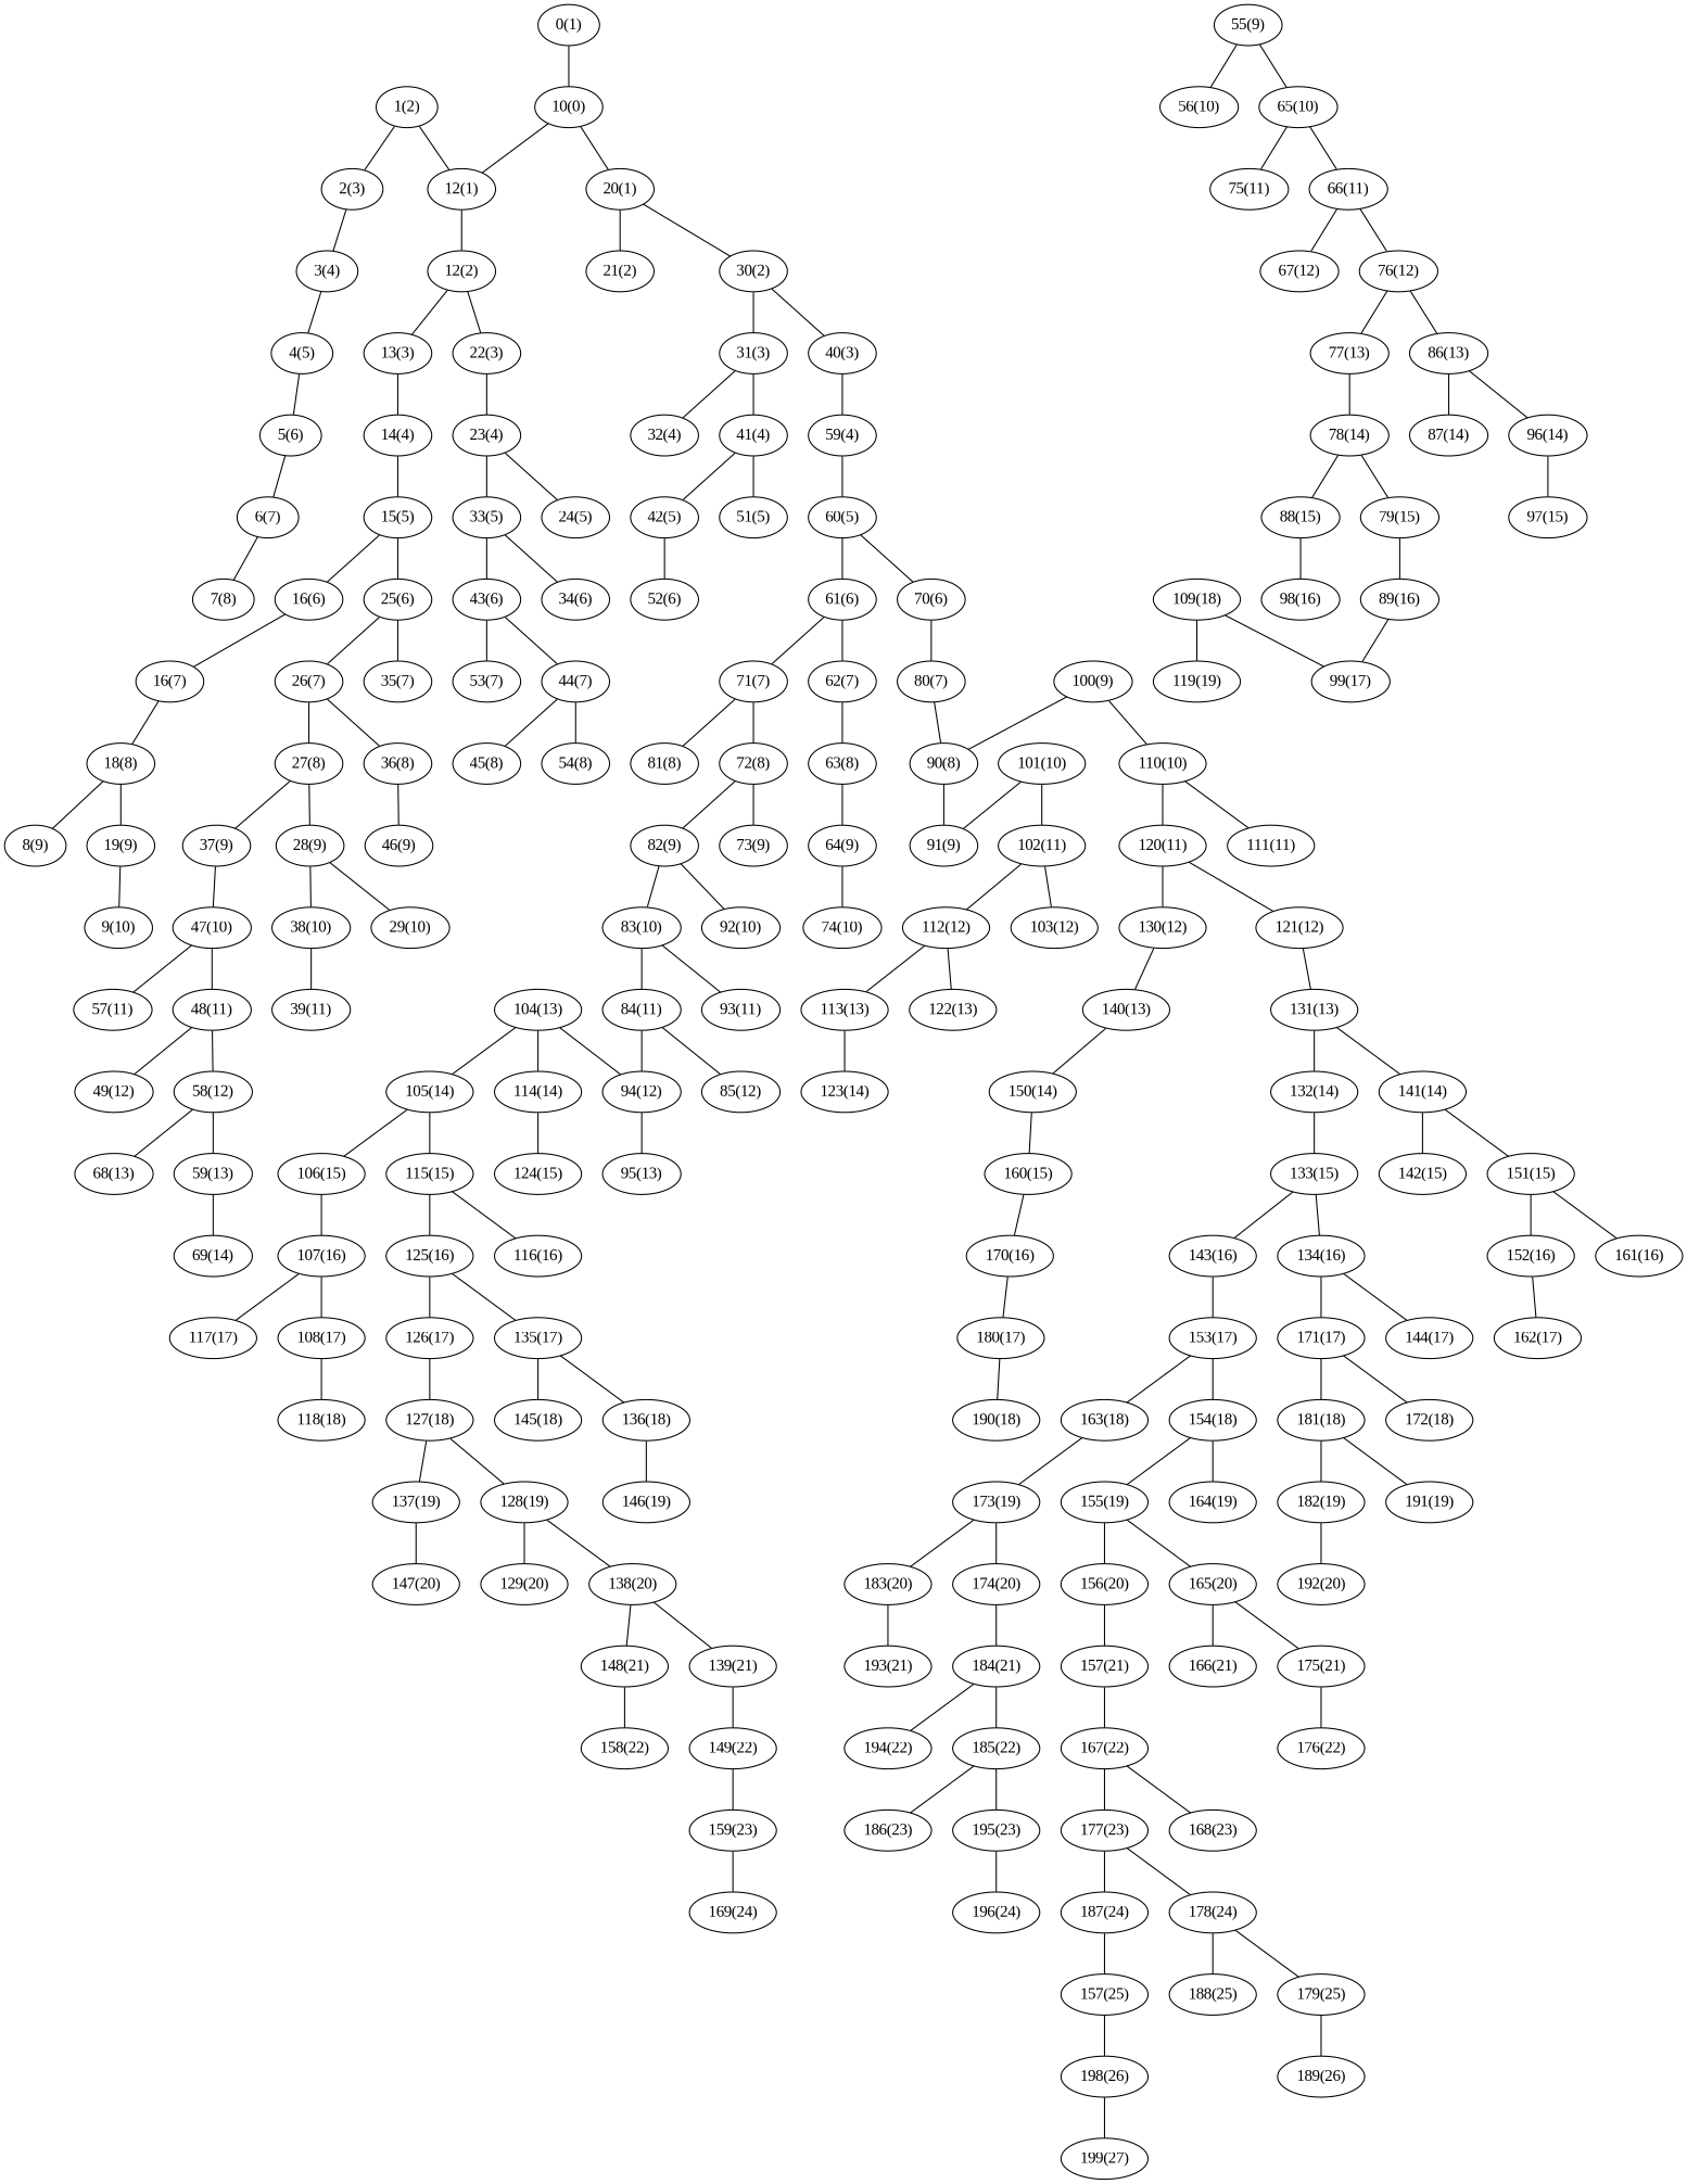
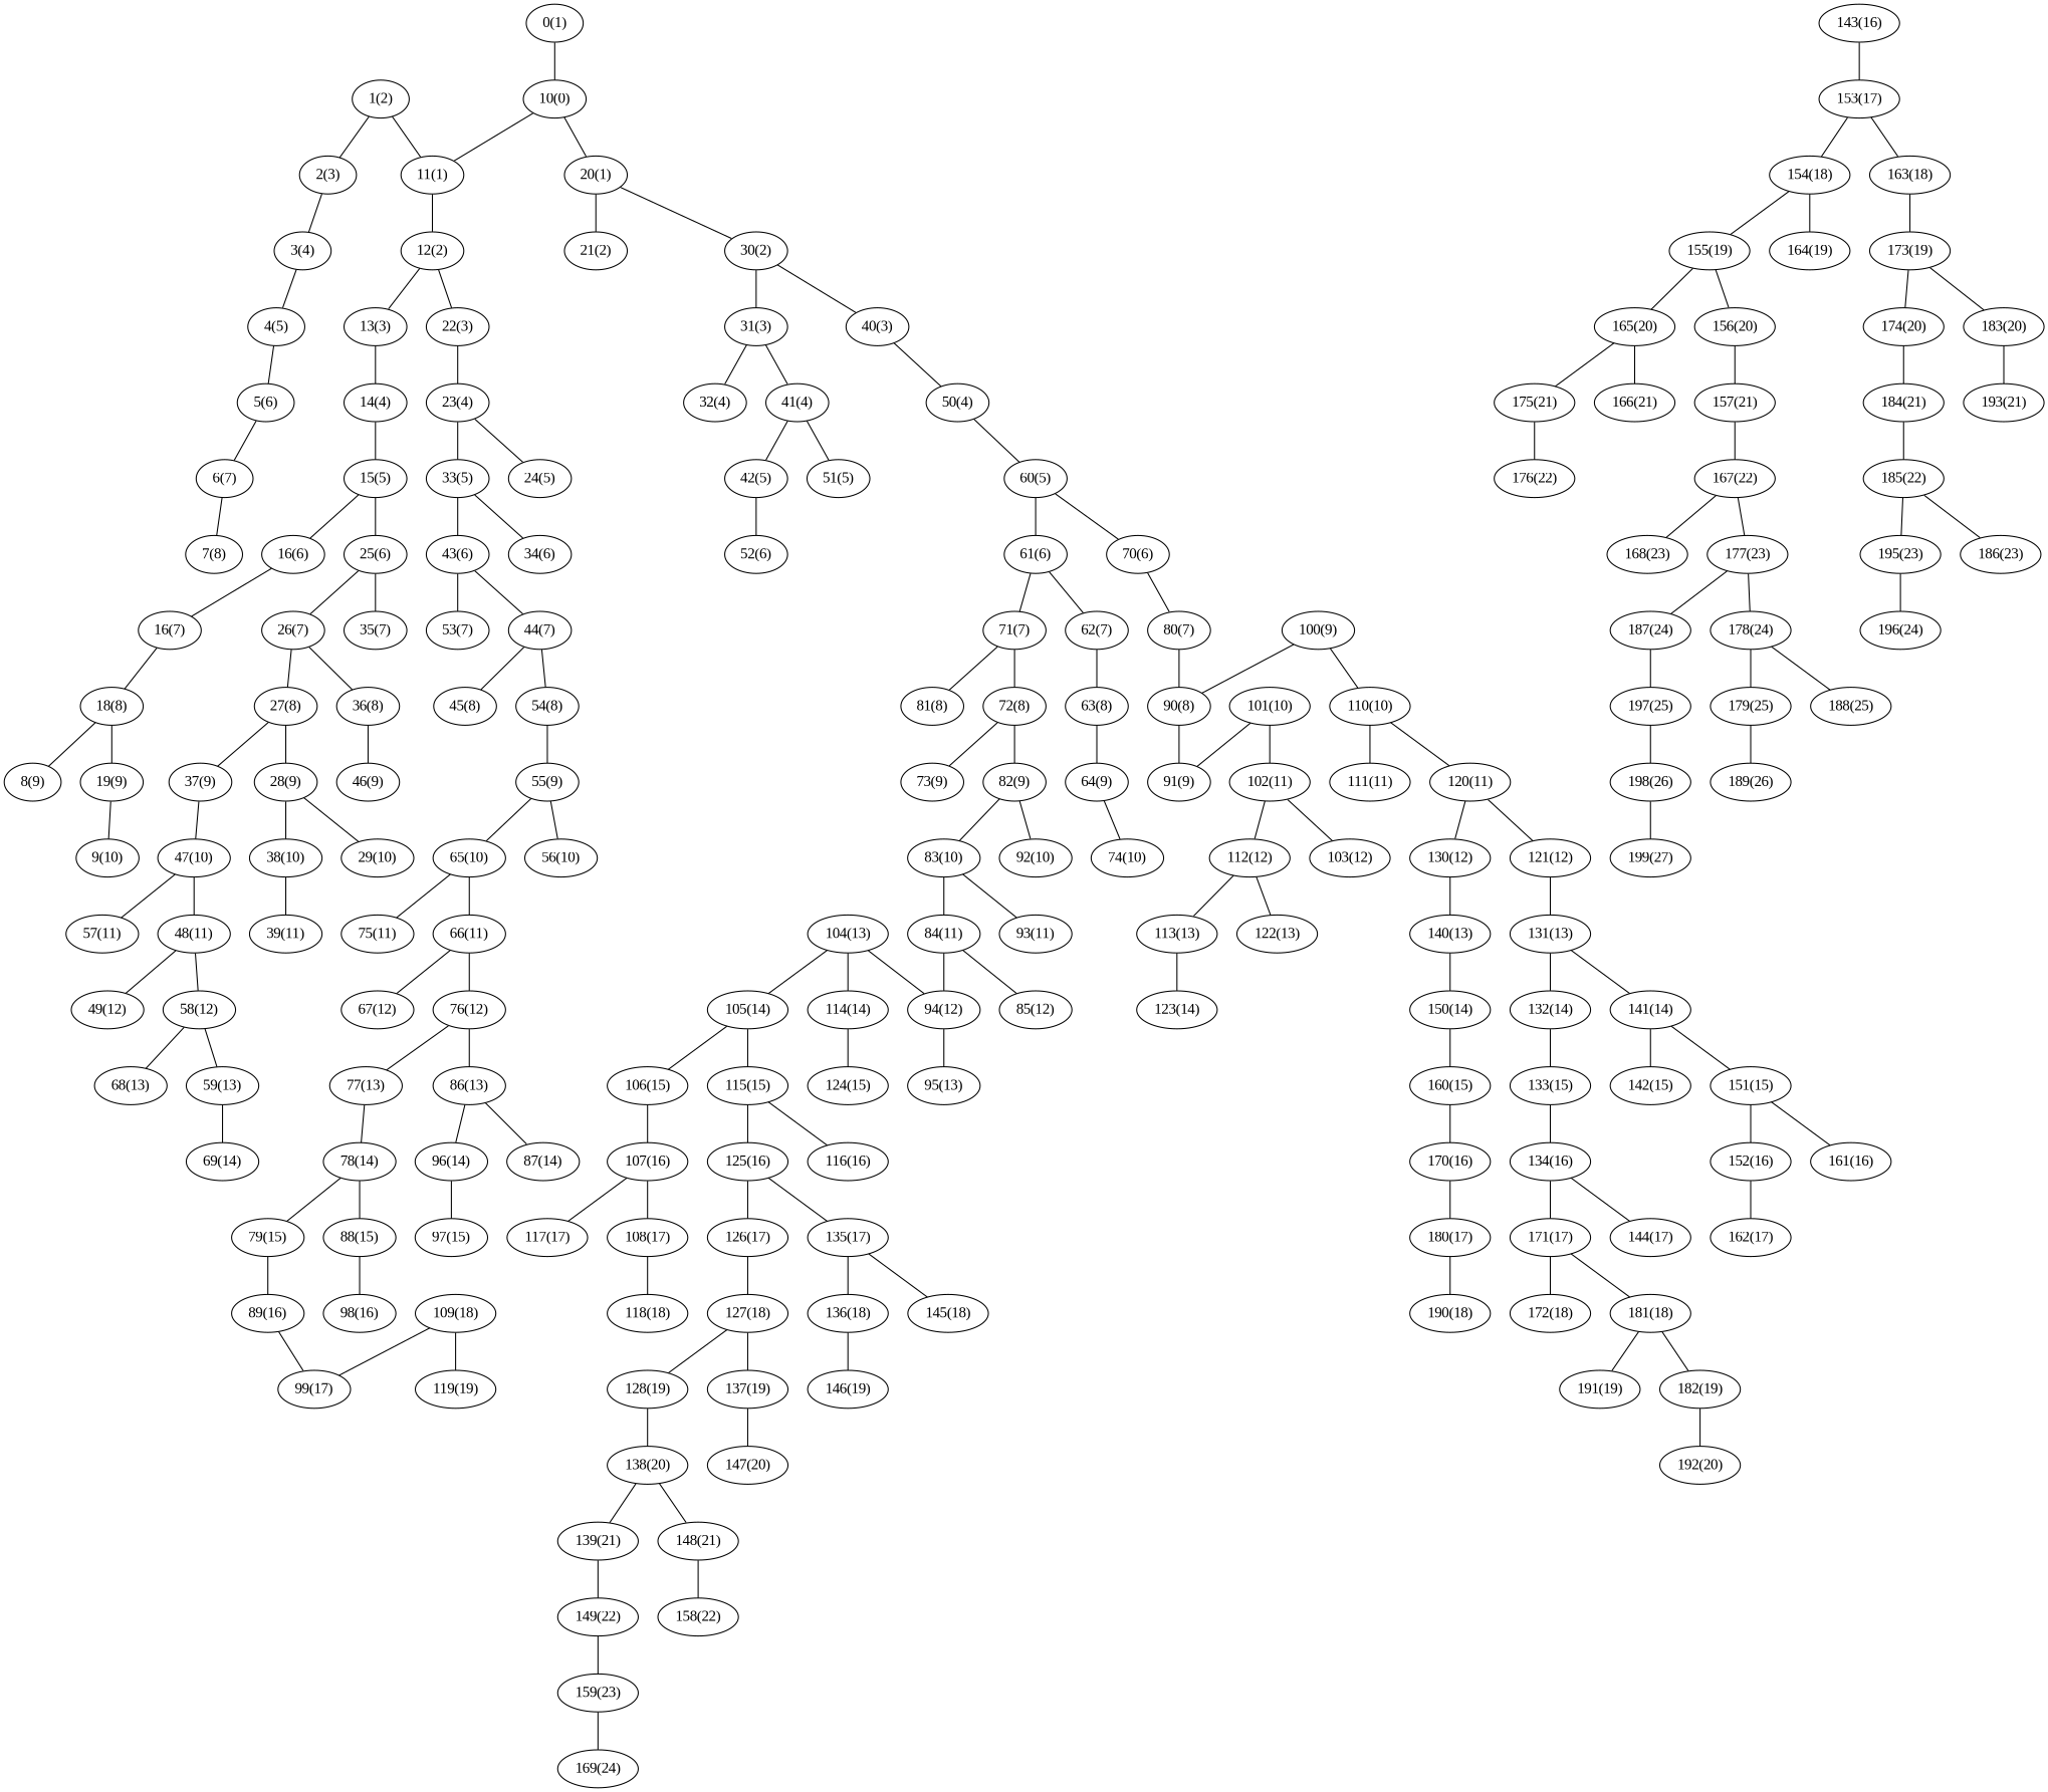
  graph {
    fontname="Liberation Serif"
    node [fontname="Liberation Serif"]
    edge [fontname="Liberation Serif" weight=1]
    n1 [label="7(8)"]
    n2 [label="16(7)"]
    n3 [label="18(8)"]
    n4 [label="8(9)"]
    n5 [label="19(9)"]
    n6 [label="67(12)"]
    n7 [label="68(13)"]
    n8 [label="77(13)"]
    n9 [label="78(14)"]
    n10 [label="88(15)"]
    n11 [label="79(15)"]
    n12 [label="99(17)"]
    n13 [label="109(18)"]
    n14 [label="119(19)"]
    n15 [label="9(10)"]
    n16 [label="159(23)"]
    n17 [label="169(24)"]
    n18 [label="40(3)"]
-   n19 [label="59(4)"]
+   n19 [label="50(4)"]
    n20 [label="60(5)"]
    n21 [label="41(4)"]
    n22 [label="42(5)"]
    n23 [label="51(5)"]
    n24 [label="52(6)"]
    n25 [label="61(6)"]
    n26 [label="70(6)"]
    n27 [label="100(9)"]
    n28 [label="110(10)"]
    n29 [label="90(8)"]
    n30 [label="120(11)"]
    n31 [label="111(11)"]
    n32 [label="91(9)"]
    n33 [label="101(10)"]
    n34 [label="102(11)"]
    n35 [label="103(12)"]
    n36 [label="112(12)"]
    n37 [label="132(14)"]
    n38 [label="133(15)"]
    n39 [label="134(16)"]
    n40 [label="143(16)"]
    n41 [label="144(17)"]
    n42 [label="171(17)"]
    n43 [label="153(17)"]
    n44 [label="121(12)"]
    n45 [label="130(12)"]
    n46 [label="142(15)"]
    n47 [label="192(20)"]
    n48 [label="193(21)"]
    n49 [label="73(9)"]
    n50 [label="74(10)"]
    n51 [label="83(10)"]
    n52 [label="84(11)"]
    n53 [label="93(11)"]
    n54 [label="94(12)"]
    n55 [label="85(12)"]
    n56 [label="154(18)"]
    n57 [label="163(18)"]
    n58 [label="14(4)"]
    n59 [label="15(5)"]
    n60 [label="16(6)"]
    n61 [label="25(6)"]
    n62 [label="35(7)"]
    n63 [label="26(7)"]
    n64 [label="165(20)"]
    n65 [label="175(21)"]
    n66 [label="166(21)"]
    n67 [label="176(22)"]
    n68 [label="24(5)"]
    n69 [label="75(11)"]
    n70 [label="106(15)"]
    n71 [label="107(16)"]
    n72 [label="108(17)"]
    n73 [label="117(17)"]
    n74 [label="118(18)"]
    n75 [label="95(13)"]
    n76 [label="116(16)"]
    n77 [label="167(22)"]
    n78 [label="168(23)"]
    n79 [label="177(23)"]
    n80 [label="187(24)"]
    n81 [label="178(24)"]
    n82 [label="47(10)"]
    n83 [label="48(11)"]
    n84 [label="57(11)"]
    n85 [label="49(12)"]
    n86 [label="58(12)"]
    n87 [label="59(13)"]
    n88 [label="36(8)"]
    n89 [label="27(8)"]
    n90 [label="139(21)"]
    n91 [label="149(22)"]
    n92 [label="80(7)"]
    n93 [label="81(8)"]
    n94 [label="69(14)"]
    n95 [label="140(13)"]
    n96 [label="150(14)"]
    n97 [label="160(15)"]
    n98 [label="141(14)"]
    n99 [label="151(15)"]
    n100 [label="161(16)"]
    n101 [label="152(16)"]
    n102 [label="170(16)"]
    n103 [label="172(18)"]
    n104 [label="182(19)"]
    n105 [label="82(9)"]
    n106 [label="92(10)"]
    n107 [label="173(19)"]
    n108 [label="174(20)"]
    n109 [label="183(20)"]
    n110 [label="184(21)"]
-   n111 [label="194(22)"]
    n112 [label="185(22)"]
    n113 [label="22(3)"]
    n114 [label="23(4)"]
    n115 [label="33(5)"]
    n116 [label="43(6)"]
    n117 [label="34(6)"]
    n118 [label="32(4)"]
    n119 [label="114(14)"]
    n120 [label="124(15)"]
    n121 [label="115(15)"]
    n122 [label="125(16)"]
    n123 [label="135(17)"]
    n124 [label="126(17)"]
    n125 [label="55(9)"]
    n126 [label="56(10)"]
    n127 [label="65(10)"]
    n128 [label="66(11)"]
    n129 [label="76(12)"]
    n130 [label="147(20)"]
    n131 [label="148(21)"]
    n132 [label="158(22)"]
    n133 [label="157(21)"]
    n134 [label="181(18)"]
    n135 [label="191(19)"]
    n136 [label="21(2)"]
    n137 [label="31(3)"]
    n138 [label="113(13)"]
    n139 [label="123(14)"]
    n140 [label="54(8)"]
    n141 [label="64(9)"]
    n142 [label="146(19)"]
    n143 [label="156(20)"]
    n144 [label="87(14)"]
    n145 [label="98(16)"]
    n146 [label="97(15)"]
    n147 [label="28(9)"]
    n148 [label="29(10)"]
    n149 [label="38(10)"]
    n150 [label="39(11)"]
    n151 [label="179(25)"]
    n152 [label="189(26)"]
    n153 [label="89(16)"]
    n154 [label="131(13)"]
    n155 [label="180(17)"]
    n156 [label="190(18)"]
    n157 [label="62(7)"]
    n158 [label="71(7)"]
    n159 [label="63(8)"]
    n160 [label="72(8)"]
    n161 [label="122(13)"]
    n162 [label="155(19)"]
    n163 [label="164(19)"]
    n164 [label="2(3)"]
    n165 [label="3(4)"]
    n166 [label="4(5)"]
    n167 [label="5(6)"]
    n168 [label="12(2)"]
    n169 [label="13(3)"]
    n170 [label="104(13)"]
    n171 [label="105(14)"]
    n172 [label="6(7)"]
    n173 [label="46(9)"]
    n174 [label="45(8)"]
    n175 [label="96(14)"]
    n176 [label="127(18)"]
    n177 [label="128(19)"]
    n178 [label="137(19)"]
-   n179 [label="129(20)"]
    n180 [label="138(20)"]
-   n181 [label="157(25)"]
+   n181 [label="197(25)"]
    n182 [label="198(26)"]
    n183 [label="188(25)"]
    n184 [label="37(9)"]
    n185 [label="199(27)"]
    n186 [label="162(17)"]
    n187 [label="10(0)"]
-   n188 [label="12(1)"]
+   n188 [label="11(1)"]
    n189 [label="20(1)"]
    n190 [label="30(2)"]
    n191 [label="195(23)"]
    n192 [label="196(24)"]
    n193 [label="44(7)"]
    n194 [label="53(7)"]
    n195 [label="136(18)"]
    n196 [label="145(18)"]
    n197 [label="86(13)"]
    n198 [label="186(23)"]
    n199 [label="1(2)"]
    n200 [label="0(1)"]
    n2 -- n3
    n3 -- n4
    n3 -- n5
    n5 -- n15
    n8 -- n9
    n9 -- n10
    n9 -- n11
    n10 -- n145
    n11 -- n153
    n13 -- n12
    n13 -- n14
    n16 -- n17
    n18 -- n19
    n19 -- n20
    n20 -- n25
    n20 -- n26
    n21 -- n22
    n21 -- n23
    n22 -- n24
    n25 -- n157
    n25 -- n158
    n26 -- n92
    n27 -- n28
    n27 -- n29
    n28 -- n30
    n28 -- n31
    n29 -- n32
    n30 -- n44
    n30 -- n45
    n33 -- n32
    n33 -- n34
    n34 -- n35
    n34 -- n36
    n36 -- n138
    n36 -- n161
    n37 -- n38
    n38 -- n39
-   n38 -- n40
    n39 -- n41
    n39 -- n42
    n40 -- n43
    n42 -- n103
    n42 -- n134
    n43 -- n56
    n43 -- n57
    n44 -- n154
    n45 -- n95
    n51 -- n52
    n51 -- n53
    n52 -- n54
    n52 -- n55
    n54 -- n75
    n56 -- n162
    n56 -- n163
    n57 -- n107
    n58 -- n59
    n59 -- n60
    n59 -- n61
    n60 -- n2
    n61 -- n62
    n61 -- n63
    n63 -- n88
    n63 -- n89
    n64 -- n65
    n64 -- n66
    n65 -- n67
    n70 -- n71
    n71 -- n72
    n71 -- n73
    n72 -- n74
    n77 -- n78
    n77 -- n79
    n79 -- n80
    n79 -- n81
    n80 -- n181
    n81 -- n151
    n81 -- n183
    n82 -- n83
    n82 -- n84
    n83 -- n85
    n83 -- n86
    n86 -- n7
    n86 -- n87
    n87 -- n94
    n88 -- n173
    n89 -- n147
    n89 -- n184
    n90 -- n91
    n91 -- n16
    n92 -- n29
    n95 -- n96
    n96 -- n97
    n97 -- n102
    n98 -- n46
    n98 -- n99
    n99 -- n100
    n99 -- n101
    n101 -- n186
    n102 -- n155
    n104 -- n47
    n105 -- n51
    n105 -- n106
    n107 -- n108
    n107 -- n109
    n108 -- n110
    n109 -- n48
-   n110 -- n111
    n110 -- n112
    n112 -- n191
    n112 -- n198
    n113 -- n114
    n114 -- n68
    n114 -- n115
    n115 -- n116
    n115 -- n117
    n116 -- n193
    n116 -- n194
    n119 -- n120
    n121 -- n76
    n121 -- n122
    n122 -- n123
    n122 -- n124
    n123 -- n195
    n123 -- n196
    n124 -- n176
    n125 -- n126
    n125 -- n127
    n127 -- n69
    n127 -- n128
    n128 -- n6
    n128 -- n129
    n129 -- n8
    n129 -- n197
    n131 -- n132
    n133 -- n77
    n134 -- n104
    n134 -- n135
    n137 -- n21
    n137 -- n118
    n138 -- n139
+   n140 -- n125
    n141 -- n50
    n143 -- n133
    n147 -- n148
    n147 -- n149
    n149 -- n150
    n151 -- n152
    n153 -- n12
    n154 -- n37
    n154 -- n98
    n155 -- n156
    n157 -- n159
    n158 -- n93
    n158 -- n160
    n159 -- n141
    n160 -- n49
    n160 -- n105
    n162 -- n64
    n162 -- n143
    n164 -- n165
    n165 -- n166
    n166 -- n167
    n167 -- n172
    n168 -- n113
    n168 -- n169
    n169 -- n58
    n170 -- n54
    n170 -- n119
    n170 -- n171
    n171 -- n70
    n171 -- n121
    n172 -- n1
    n175 -- n146
    n176 -- n177
    n176 -- n178
-   n177 -- n179
    n177 -- n180
    n178 -- n130
    n180 -- n90
    n180 -- n131
    n181 -- n182
    n182 -- n185
    n184 -- n82
    n187 -- n188
    n187 -- n189
    n188 -- n168
    n189 -- n136
    n189 -- n190
    n190 -- n18
    n190 -- n137
    n191 -- n192
    n193 -- n140
    n193 -- n174
    n195 -- n142
    n197 -- n144
    n197 -- n175
    n199 -- n164
    n199 -- n188
    n200 -- n187
  }
